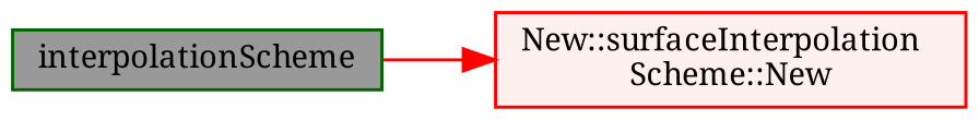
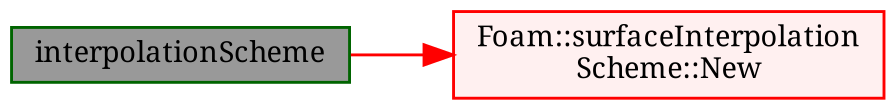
  digraph {
    rankdir=LR
    fontname="Noto Serif"
    node [fontname="Noto Serif" fontsize=10 shape=box style=filled]
    n1 [color=darkgreen fillcolor=grey60 fontcolor=black height=0.2 label=interpolationScheme width=0.4]
-   n2 [color=red fillcolor="#FFF0F0" height=0.2 label="New::surfaceInterpolation\lScheme::New" width=0.4]
+   n2 [color=red fillcolor="#FFF0F0" height=0.2 label="Foam::surfaceInterpolation\lScheme::New" width=0.4]
    n1 -> n2 [color=red fontname="Noto Serif" fontsize=10 labelfontname=Helvetica labelfontsize=10 style=solid arrowhead=normal]
  }
